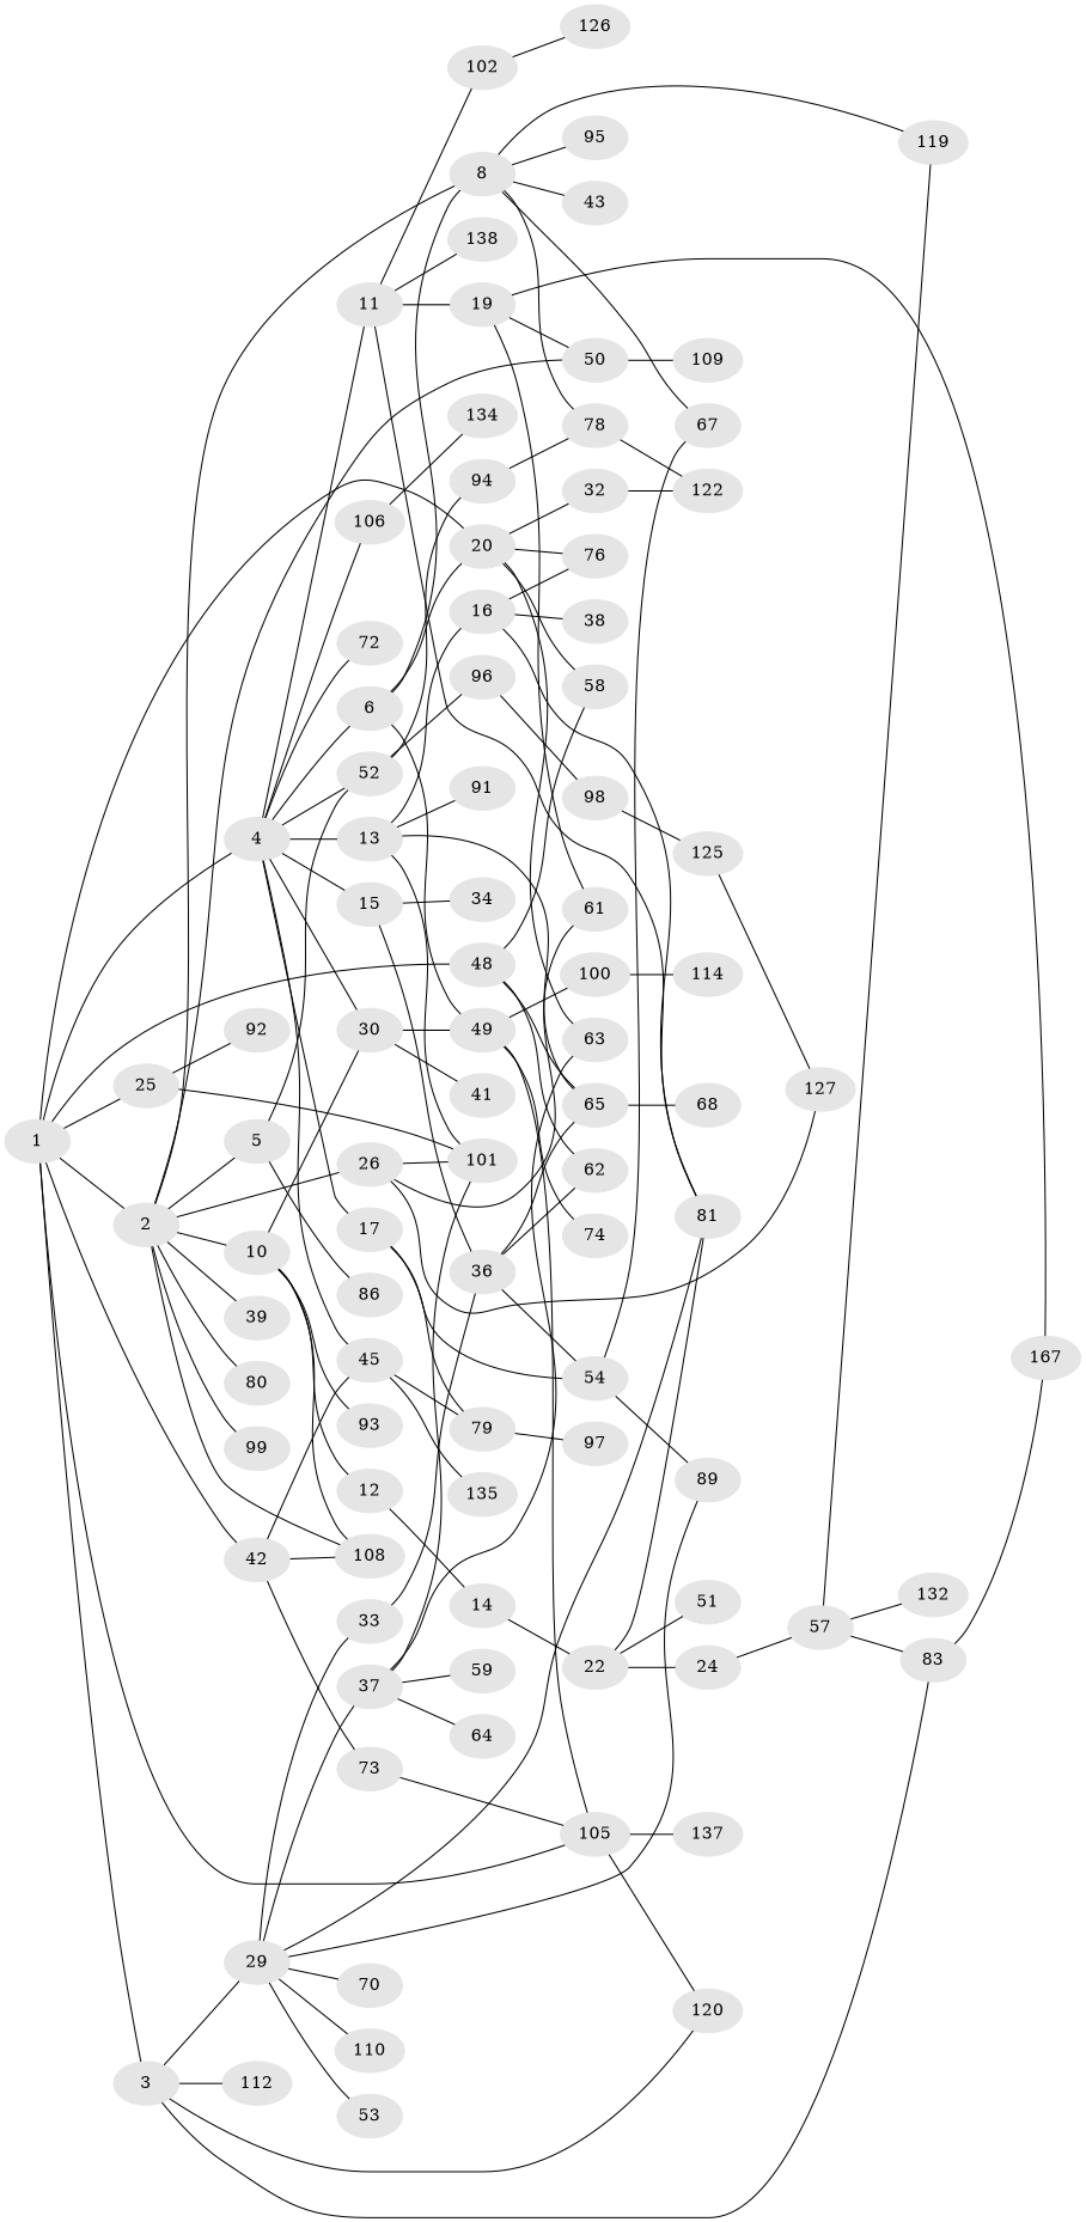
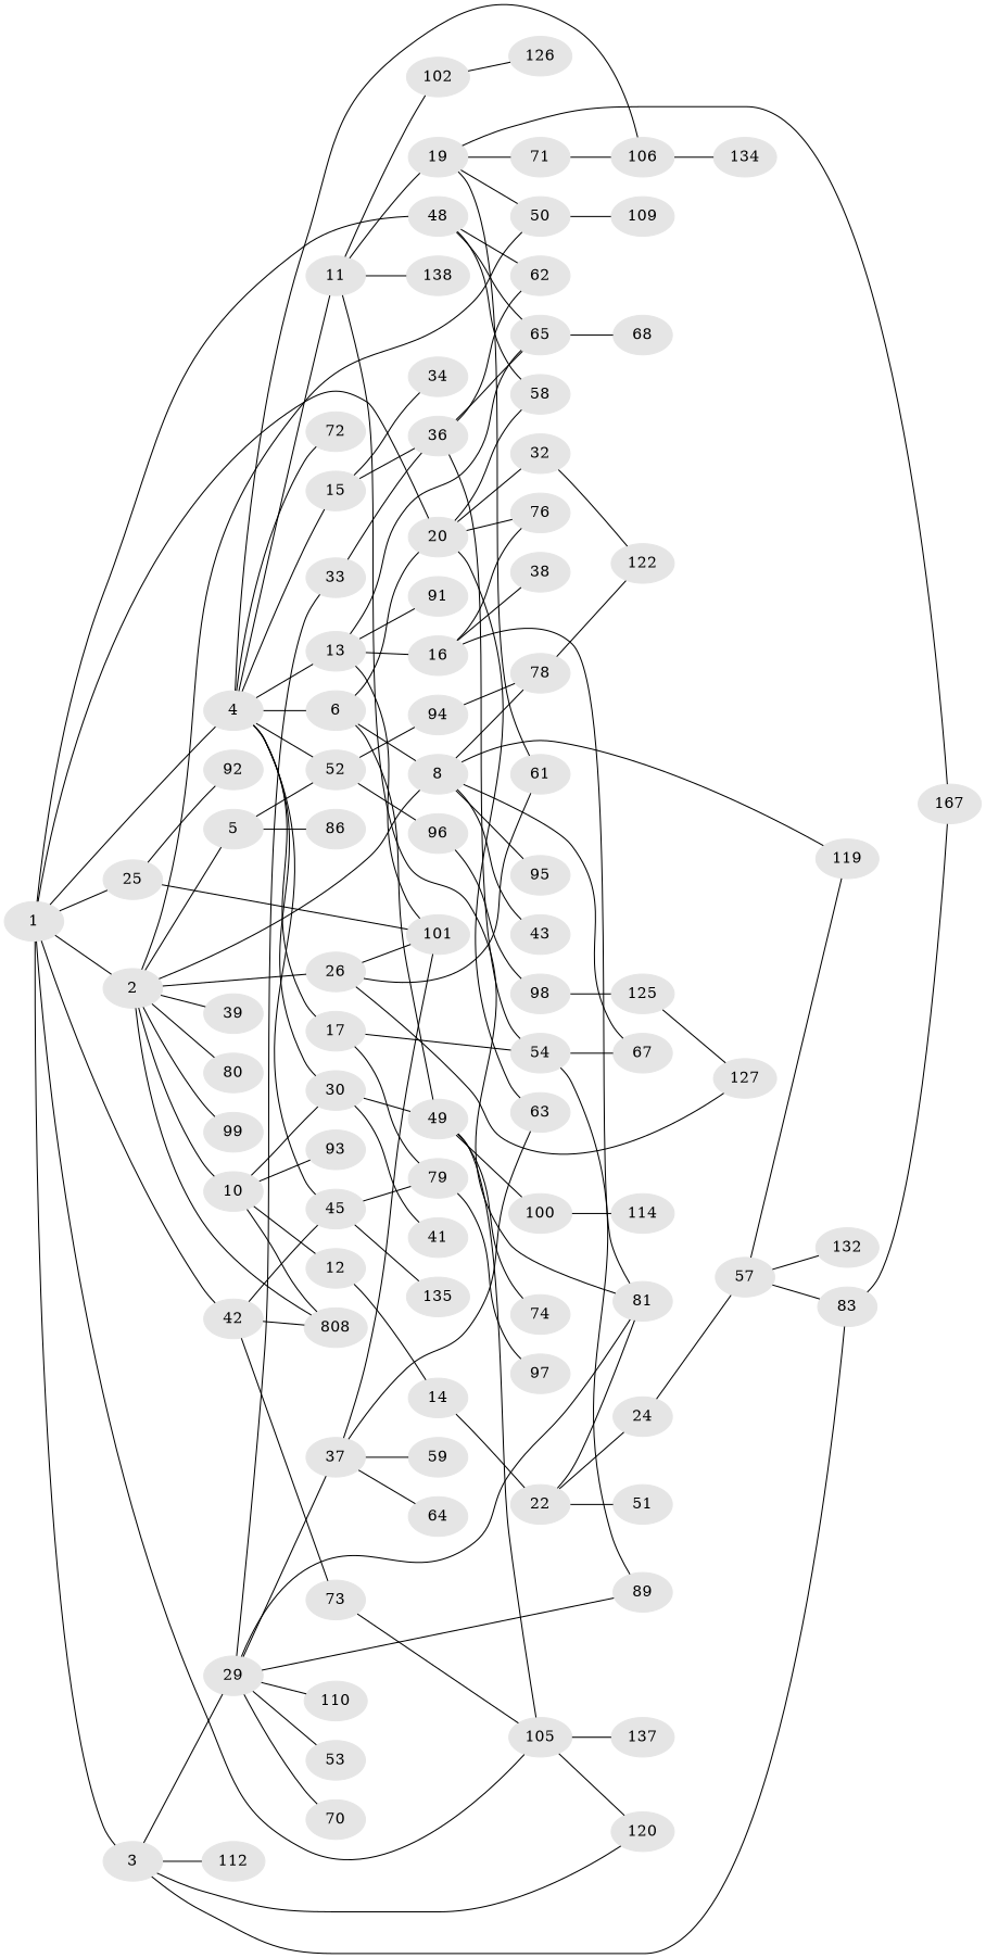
  graph {
    rankdir=LR
    node [color=gray90 style=filled]
    1 [super="+7"]
    2 [super="+87"]
    3 [super="+116"]
    4 [super="+9"]
    20 [super="+60"]
    25 [super="+35"]
    42 [super="+104"]
    48 [super="+55"]
    105 [super="+123"]
    5 [super="+31"]
    8 [super="+46"]
    10 [super="+23"]
    26 [super="+136"]
    39 [super="+84"]
    50 [super="+77"]
    80
    99
-   108 [super="+115"]
+   108 [super="+115" label=808]
    29 [super="+47"]
    83
    112
    120
    6 [super="+88"]
    11 [super="+90"]
    13
    15
    17 [super="+128"]
    30
    45 [super="+66"]
    52 [super="+56"]
    72
    106 [super="+118"]
    76 [super="+113"]
    32 [super="+121"]
    58
    63
    101 [super="+139"]
    92
    73 [super="+82"]
    65
    62 [super="+107"]
    137
    86
    43
    67 [super="+133"]
    78
    95
    119
    12 [super="+18"]
    93
    61 [super="+85"]
    127
    109
    81 [super="+103"]
    33
    37 [super="+49"]
    53
    70
    89 [super="+124"]
    110
    n61 [label=167]
    n62 [label=49 super="+129"]
    19 [super="+21"]
    102
    138
    16 [super="+75"]
    91
    34 [super="+130"]
    36 [super="+40"]
    54 [super="+111"]
    79
    41
    135
    94
    96
    134
    74
    100
    122
    14
+   71
    126
    22 [super="+27"]
    38
    68
    24 [super="+28"]
    51
    97
    57 [super="+131"]
    132
    59
    64 [super="+69"]
    114
    98
    125
    1 -- 2
    1 -- 3
    1 -- 4
    1 -- 20
    1 -- 25
    1 -- 42
    1 -- 48
    1 -- 105
    2 -- 5
    2 -- 8
    2 -- 10
    2 -- 26
    2 -- 39
    2 -- 50
    2 -- 80
    2 -- 99
    2 -- 108
    3 -- 29
    3 -- 83
    3 -- 112
    3 -- 120
    4 -- 6
    4 -- 11 [weight=2]
    4 -- 13
    4 -- 15
    4 -- 17
    4 -- 30
    4 -- 45 [weight=2]
    4 -- 52
    4 -- 72
    4 -- 106
    20 -- 76
    20 -- 32
    20 -- 58
    20 -- 63
    25 -- 101
    25 -- 92
    42 -- 108
    42 -- 45
    42 -- 73
    48 -- 58
    48 -- 65
    48 -- 62
    105 -- 120
    105 -- 137
    5 -- 52
    5 -- 86
    8 -- 43
    8 -- 67
    8 -- 78
    8 -- 95
    8 -- 119
    10 -- 108
    10 -- 30
    10 -- 12
    10 -- 93
    26 -- 101
    26 -- 61
    26 -- 127
    50 -- 109
    29 -- 81
    29 -- 33
    29 -- 37
    29 -- 53
    29 -- 70
    29 -- 89
    29 -- 110
    83 -- n61
    6 -- 20
    6 -- 8
    6 -- n62
    11 -- 81
    11 -- 19
    11 -- 102
    11 -- 138
    13 -- 101
    13 -- 65
    13 -- 16
    13 -- 91
    15 -- 34
    15 -- 36
    17 -- 54
    17 -- 79
    30 -- n62
    30 -- 41
    45 -- 79
    45 -- 135
    52 -- 94
    52 -- 96
    106 -- 134
    32 -- 122
    73 -- 105
    65 -- 68
    78 -- 122
    12 -- 14
    33 -- 36
    37 -- 63
    37 -- 101
    37 -- 59
    37 -- 64
    n62 -- 105
    n62 -- 74
    n62 -- 100
    19 -- 50
    19 -- 61
    19 -- n61
+   19 -- 71
    102 -- 126
    16 -- 76
    16 -- 81
    16 -- 38
    36 -- 65
    36 -- 62
    36 -- 54
    54 -- 67
    54 -- 89
    79 -- 97
    94 -- 78
    96 -- 98
    100 -- 114
    14 -- 22
+   71 -- 106
    22 -- 81
    22 -- 24
    22 -- 51
    24 -- 57
    57 -- 83
    57 -- 119
    57 -- 132
    98 -- 125
    125 -- 127
  }
